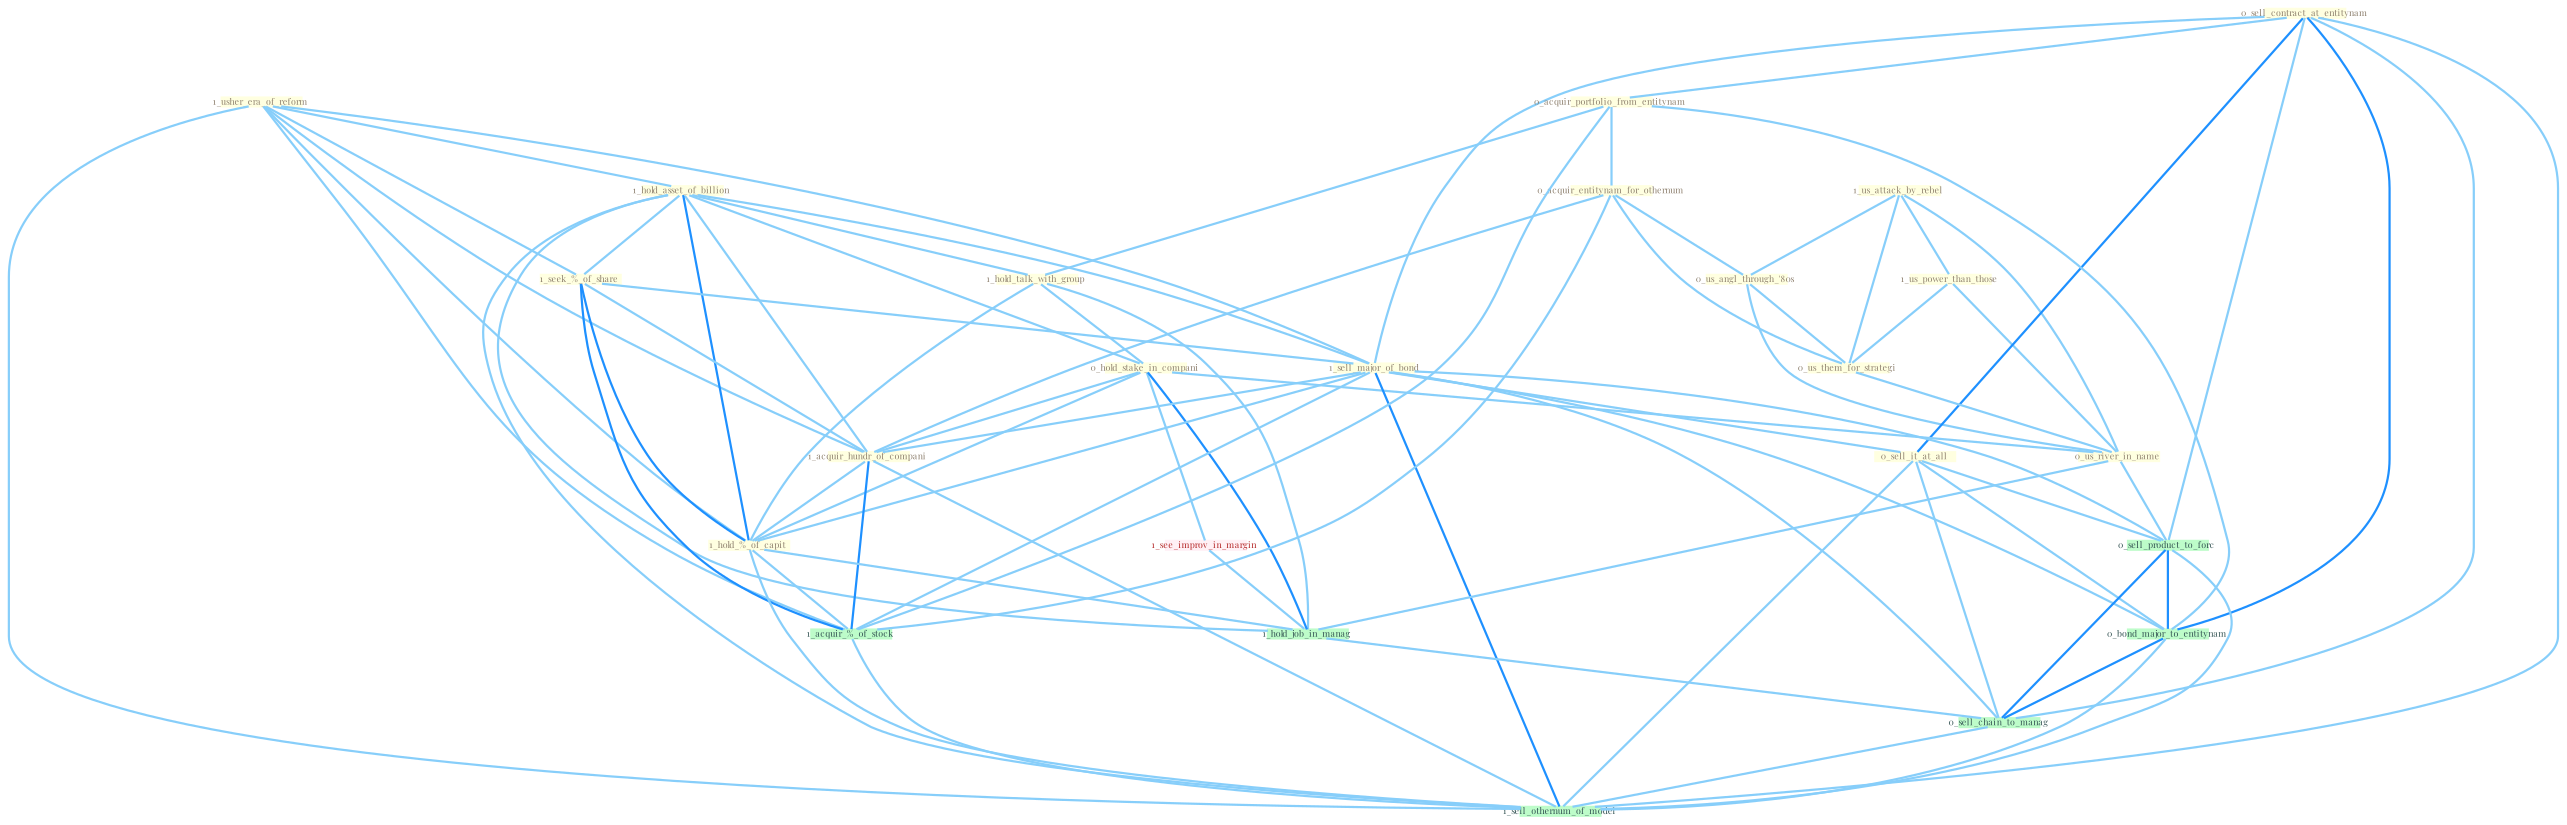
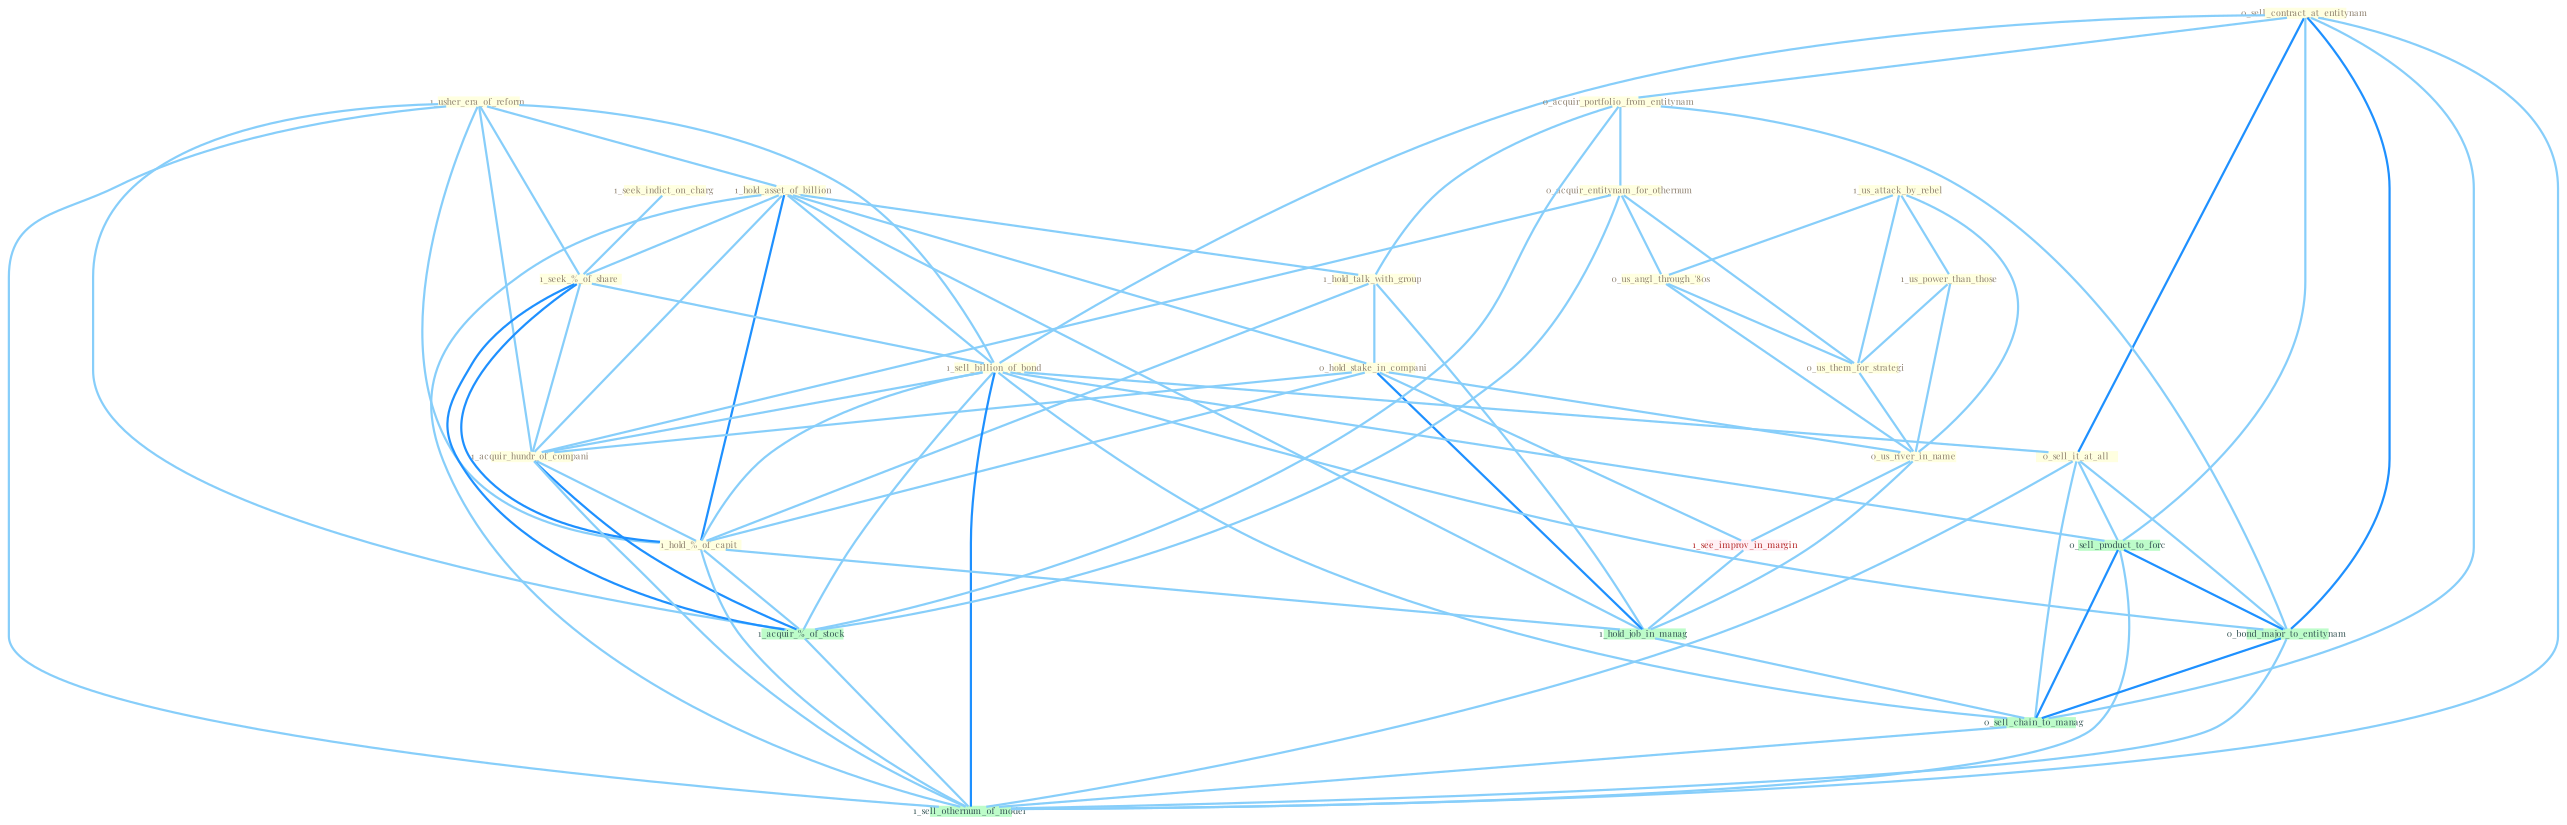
  graph {
    fontname="Playfair Display"
    node [color="#ffffe0" fixedsize=true fontcolor="#8b7d6b" fontname="Playfair Display" fontsize=4 shape=polygon style=filled]
    edge [color="#87cefa" fontname="Playfair Display" w=1]
    "1_us_attack_by_rebel " [height=.06 width=.5]
    "1_us_power_than_those " [height=.06 width=.5]
    "0_us_angl_through_'80s " [height=.06 width=.5]
    "1_usher_era_of_reform " [height=.06 width=.5]
    "0_sell_contract_at_entitynam " [height=.06 width=.5]
+   "1_seek_indict_on_charg " [height=.06 width=.5]
    "1_hold_asset_of_billion " [height=.06 width=.5]
    "1_hold_talk_with_group " [height=.06 width=.5]
    "0_hold_stake_in_compani " [height=.06 width=.5]
    "1_seek_%_of_share " [height=.06 width=.5]
-   "1_sell_billion_of_bond " [height=.06 width=.5 label="1_sell_major_of_bond"]
+   "1_sell_billion_of_bond " [height=.06 width=.5]
    "0_acquir_portfolio_from_entitynam " [height=.06 width=.5]
    "0_acquir_entitynam_for_othernum " [height=.06 width=.5]
    "1_acquir_hundr_of_compani " [height=.06 width=.5]
    "0_us_them_for_strategi " [height=.06 width=.5]
    "0_us_river_in_name " [height=.06 width=.5]
    "0_sell_it_at_all " [height=.06 width=.5]
    "1_hold_%_of_capit " [height=.06 width=.5]
    "1_see_improv_in_margin " [color="#fff0f5" fontcolor="#b22222" height=.06 width=.5]
    "1_acquir_%_of_stock " [color="#BDFCC9" fontcolor="#2f4f4f" height=.06 width=.5]
    "1_sell_othernum_of_model " [color="#BDFCC9" fontcolor="#2f4f4f" height=.06 width=.5]
    "0_sell_product_to_forc " [color="#BDFCC9" fontcolor="#2f4f4f" height=.06 width=.5]
    n23 [color="#BDFCC9" fontcolor="#2f4f4f" height=.06 label="0_bond_major_to_entitynam" width=.5]
    "0_sell_chain_to_manag " [color="#BDFCC9" fontcolor="#2f4f4f" height=.06 width=.5]
    "1_hold_job_in_manag " [color="#BDFCC9" fontcolor="#2f4f4f" height=.06 width=.5]
    subgraph sub_1 {
      "1_us_attack_by_rebel "
      "1_us_power_than_those "
      "0_us_angl_through_'80s "
      "1_usher_era_of_reform "
      "0_sell_contract_at_entitynam "
+     "1_seek_indict_on_charg "
      "1_hold_asset_of_billion "
      "1_hold_talk_with_group "
      "0_hold_stake_in_compani "
      "1_seek_%_of_share "
      "1_sell_billion_of_bond "
      "0_acquir_portfolio_from_entitynam "
      "0_acquir_entitynam_for_othernum "
      "1_acquir_hundr_of_compani "
      "0_us_them_for_strategi "
      "0_us_river_in_name "
      "0_sell_it_at_all "
      "1_hold_%_of_capit "
    }
    subgraph sub_2 {
      "1_see_improv_in_margin "
    }
    "1_us_attack_by_rebel " -- "1_us_power_than_those "
    "1_us_attack_by_rebel " -- "0_us_angl_through_'80s "
    "1_us_attack_by_rebel " -- "0_us_them_for_strategi "
    "1_us_attack_by_rebel " -- "0_us_river_in_name "
    "1_us_power_than_those " -- "0_us_them_for_strategi "
    "1_us_power_than_those " -- "0_us_river_in_name "
    "0_us_angl_through_'80s " -- "0_us_them_for_strategi "
    "0_us_angl_through_'80s " -- "0_us_river_in_name "
    "1_usher_era_of_reform " -- "1_hold_asset_of_billion "
    "1_usher_era_of_reform " -- "1_seek_%_of_share "
    "1_usher_era_of_reform " -- "1_sell_billion_of_bond "
    "1_usher_era_of_reform " -- "1_acquir_hundr_of_compani "
    "1_usher_era_of_reform " -- "1_hold_%_of_capit "
    "1_usher_era_of_reform " -- "1_acquir_%_of_stock "
    "1_usher_era_of_reform " -- "1_sell_othernum_of_model "
    "0_sell_contract_at_entitynam " -- "1_sell_billion_of_bond "
    "0_sell_contract_at_entitynam " -- "0_acquir_portfolio_from_entitynam "
    "0_sell_contract_at_entitynam " -- "0_sell_it_at_all " [color="#1e90ff" w=2]
    "0_sell_contract_at_entitynam " -- "1_sell_othernum_of_model "
    "0_sell_contract_at_entitynam " -- "0_sell_product_to_forc "
    "0_sell_contract_at_entitynam " -- n23 [color="#1e90ff" w=2]
    "0_sell_contract_at_entitynam " -- "0_sell_chain_to_manag "
+   "1_seek_indict_on_charg " -- "1_seek_%_of_share "
    "1_hold_asset_of_billion " -- "1_hold_talk_with_group "
    "1_hold_asset_of_billion " -- "0_hold_stake_in_compani "
    "1_hold_asset_of_billion " -- "1_seek_%_of_share "
    "1_hold_asset_of_billion " -- "1_sell_billion_of_bond "
    "1_hold_asset_of_billion " -- "1_acquir_hundr_of_compani "
    "1_hold_asset_of_billion " -- "1_hold_%_of_capit " [color="#1e90ff" w=2]
    "1_hold_asset_of_billion " -- "1_sell_othernum_of_model "
    "1_hold_asset_of_billion " -- "1_hold_job_in_manag "
    "1_hold_talk_with_group " -- "0_hold_stake_in_compani "
    "1_hold_talk_with_group " -- "1_hold_%_of_capit "
    "1_hold_talk_with_group " -- "1_hold_job_in_manag "
    "0_hold_stake_in_compani " -- "1_acquir_hundr_of_compani "
    "0_hold_stake_in_compani " -- "0_us_river_in_name "
    "0_hold_stake_in_compani " -- "1_hold_%_of_capit "
    "0_hold_stake_in_compani " -- "1_see_improv_in_margin "
    "0_hold_stake_in_compani " -- "1_hold_job_in_manag " [color="#1e90ff" w=2]
    "1_seek_%_of_share " -- "1_sell_billion_of_bond "
    "1_seek_%_of_share " -- "1_acquir_hundr_of_compani "
    "1_seek_%_of_share " -- "1_hold_%_of_capit " [color="#1e90ff" w=2]
    "1_seek_%_of_share " -- "1_acquir_%_of_stock " [color="#1e90ff" w=2]
    "1_sell_billion_of_bond " -- "1_acquir_hundr_of_compani "
    "1_sell_billion_of_bond " -- "0_sell_it_at_all "
    "1_sell_billion_of_bond " -- "1_hold_%_of_capit "
    "1_sell_billion_of_bond " -- "1_acquir_%_of_stock "
    "1_sell_billion_of_bond " -- "1_sell_othernum_of_model " [color="#1e90ff" w=2]
    "1_sell_billion_of_bond " -- "0_sell_product_to_forc "
    "1_sell_billion_of_bond " -- n23
    "1_sell_billion_of_bond " -- "0_sell_chain_to_manag "
    "0_acquir_portfolio_from_entitynam " -- "1_hold_talk_with_group "
    "0_acquir_portfolio_from_entitynam " -- "0_acquir_entitynam_for_othernum "
    "0_acquir_portfolio_from_entitynam " -- "1_acquir_%_of_stock "
    "0_acquir_portfolio_from_entitynam " -- n23
    "0_acquir_entitynam_for_othernum " -- "0_us_angl_through_'80s "
    "0_acquir_entitynam_for_othernum " -- "1_acquir_hundr_of_compani "
    "0_acquir_entitynam_for_othernum " -- "0_us_them_for_strategi "
    "0_acquir_entitynam_for_othernum " -- "1_acquir_%_of_stock "
    "1_acquir_hundr_of_compani " -- "1_hold_%_of_capit "
    "1_acquir_hundr_of_compani " -- "1_acquir_%_of_stock " [color="#1e90ff" w=2]
    "1_acquir_hundr_of_compani " -- "1_sell_othernum_of_model "
    "0_us_them_for_strategi " -- "0_us_river_in_name "
-   "0_us_river_in_name " -- "0_sell_product_to_forc "
+   "0_us_river_in_name " -- "1_see_improv_in_margin "
    "0_us_river_in_name " -- "1_hold_job_in_manag "
    "0_sell_it_at_all " -- "1_sell_othernum_of_model "
    "0_sell_it_at_all " -- "0_sell_product_to_forc "
    "0_sell_it_at_all " -- n23
    "0_sell_it_at_all " -- "0_sell_chain_to_manag "
    "1_hold_%_of_capit " -- "1_acquir_%_of_stock " [w=2]
    "1_hold_%_of_capit " -- "1_sell_othernum_of_model "
    "1_hold_%_of_capit " -- "1_hold_job_in_manag "
    "1_see_improv_in_margin " -- "1_hold_job_in_manag "
    "1_acquir_%_of_stock " -- "1_sell_othernum_of_model "
    "0_sell_product_to_forc " -- "1_sell_othernum_of_model "
    "0_sell_product_to_forc " -- n23 [color="#1e90ff" w=2]
    "0_sell_product_to_forc " -- "0_sell_chain_to_manag " [color="#1e90ff" w=2]
    n23 -- "1_sell_othernum_of_model "
    n23 -- "0_sell_chain_to_manag " [color="#1e90ff" w=2]
    "0_sell_chain_to_manag " -- "1_sell_othernum_of_model "
    "1_hold_job_in_manag " -- "0_sell_chain_to_manag "
  }
